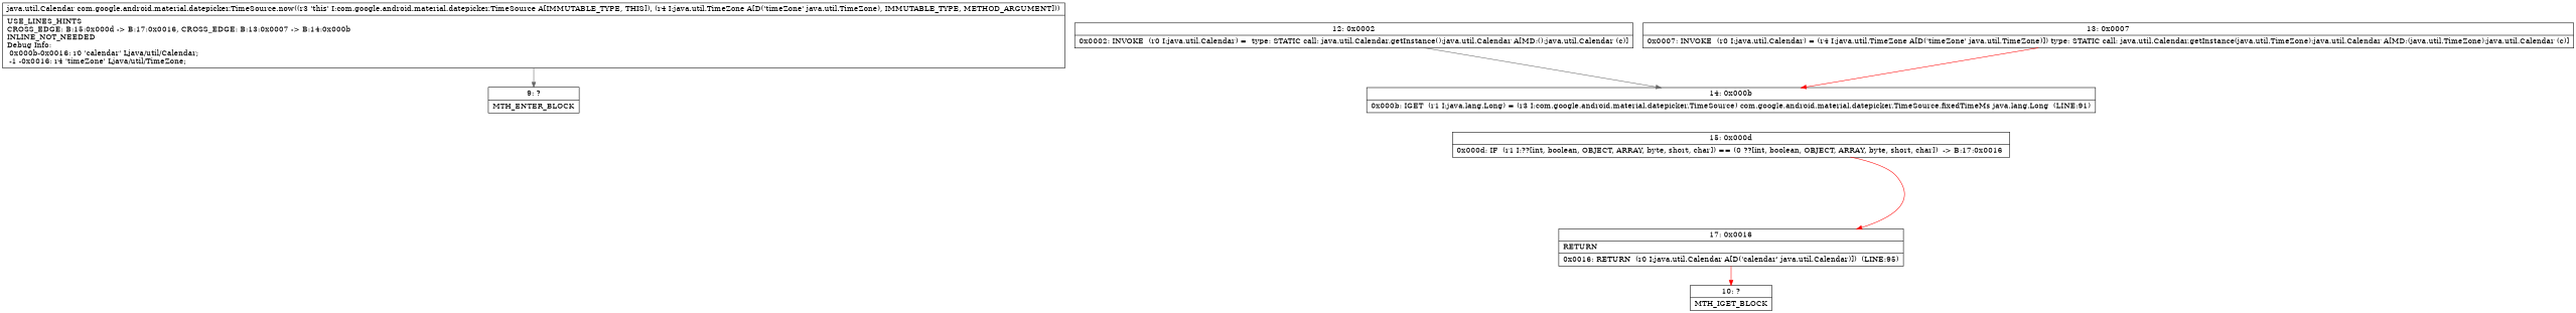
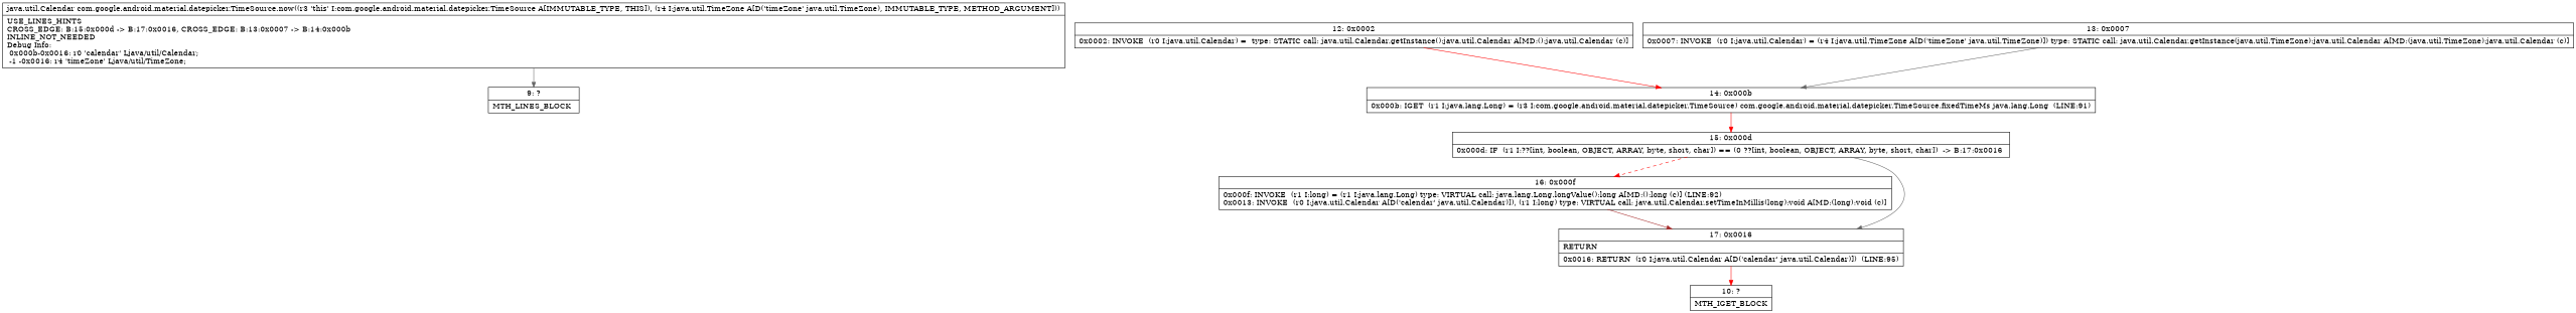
  digraph {
    node [shape=record]
    edge [color=red]
-   n1 [label="{9\:\ ?|MTH_ENTER_BLOCK\l}"]
+   n1 [label="{9\:\ ?|MTH_LINES_BLOCK\l}"]
    n2 [label="{12\:\ 0x0002|0x0002: INVOKE  (r0 I:java.util.Calendar) =  type: STATIC call: java.util.Calendar.getInstance():java.util.Calendar A[MD:():java.util.Calendar (c)]\l}"]
    n3 [label="{14\:\ 0x000b|0x000b: IGET  (r1 I:java.lang.Long) = (r3 I:com.google.android.material.datepicker.TimeSource) com.google.android.material.datepicker.TimeSource.fixedTimeMs java.lang.Long  (LINE:91)\l}"]
    n4 [label="{13\:\ 0x0007|0x0007: INVOKE  (r0 I:java.util.Calendar) = (r4 I:java.util.TimeZone A[D('timeZone' java.util.TimeZone)]) type: STATIC call: java.util.Calendar.getInstance(java.util.TimeZone):java.util.Calendar A[MD:(java.util.TimeZone):java.util.Calendar (c)]\l}"]
    n5 [label="{15\:\ 0x000d|0x000d: IF  (r1 I:??[int, boolean, OBJECT, ARRAY, byte, short, char]) == (0 ??[int, boolean, OBJECT, ARRAY, byte, short, char])  \-\> B:17:0x0016 \l}"]
+   n6 [label="{16\:\ 0x000f|0x000f: INVOKE  (r1 I:long) = (r1 I:java.lang.Long) type: VIRTUAL call: java.lang.Long.longValue():long A[MD:():long (c)] (LINE:92)\l0x0013: INVOKE  (r0 I:java.util.Calendar A[D('calendar' java.util.Calendar)]), (r1 I:long) type: VIRTUAL call: java.util.Calendar.setTimeInMillis(long):void A[MD:(long):void (c)]\l}"]
    n7 [label="{17\:\ 0x0016|RETURN\l|0x0016: RETURN  (r0 I:java.util.Calendar A[D('calendar' java.util.Calendar)])  (LINE:95)\l}"]
    n8 [label="{10\:\ ?|MTH_IGET_BLOCK\l}"]
    n9 [label="{java.util.Calendar com.google.android.material.datepicker.TimeSource.now((r3 'this' I:com.google.android.material.datepicker.TimeSource A[IMMUTABLE_TYPE, THIS]), (r4 I:java.util.TimeZone A[D('timeZone' java.util.TimeZone), IMMUTABLE_TYPE, METHOD_ARGUMENT]))  | USE_LINES_HINTS\lCROSS_EDGE: B:15:0x000d \-\> B:17:0x0016, CROSS_EDGE: B:13:0x0007 \-\> B:14:0x000b\lINLINE_NOT_NEEDED\lDebug Info:\l  0x000b\-0x0016: r0 'calendar' Ljava\/util\/Calendar;\l  \-1 \-0x0016: r4 'timeZone' Ljava\/util\/TimeZone;\l}"]
-   n2 -> n3 [color=gray40]
-   n4 -> n3
-   n5 -> n7
+   n2 -> n3
+   n3 -> n5
+   n4 -> n3 [color=gray40]
+   n5 -> n6 [style=dashed]
+   n5 -> n7 [color=gray40]
+   n6 -> n7 [color=brown]
    n7 -> n8
    n9 -> n1 [color=gray40]
  }
